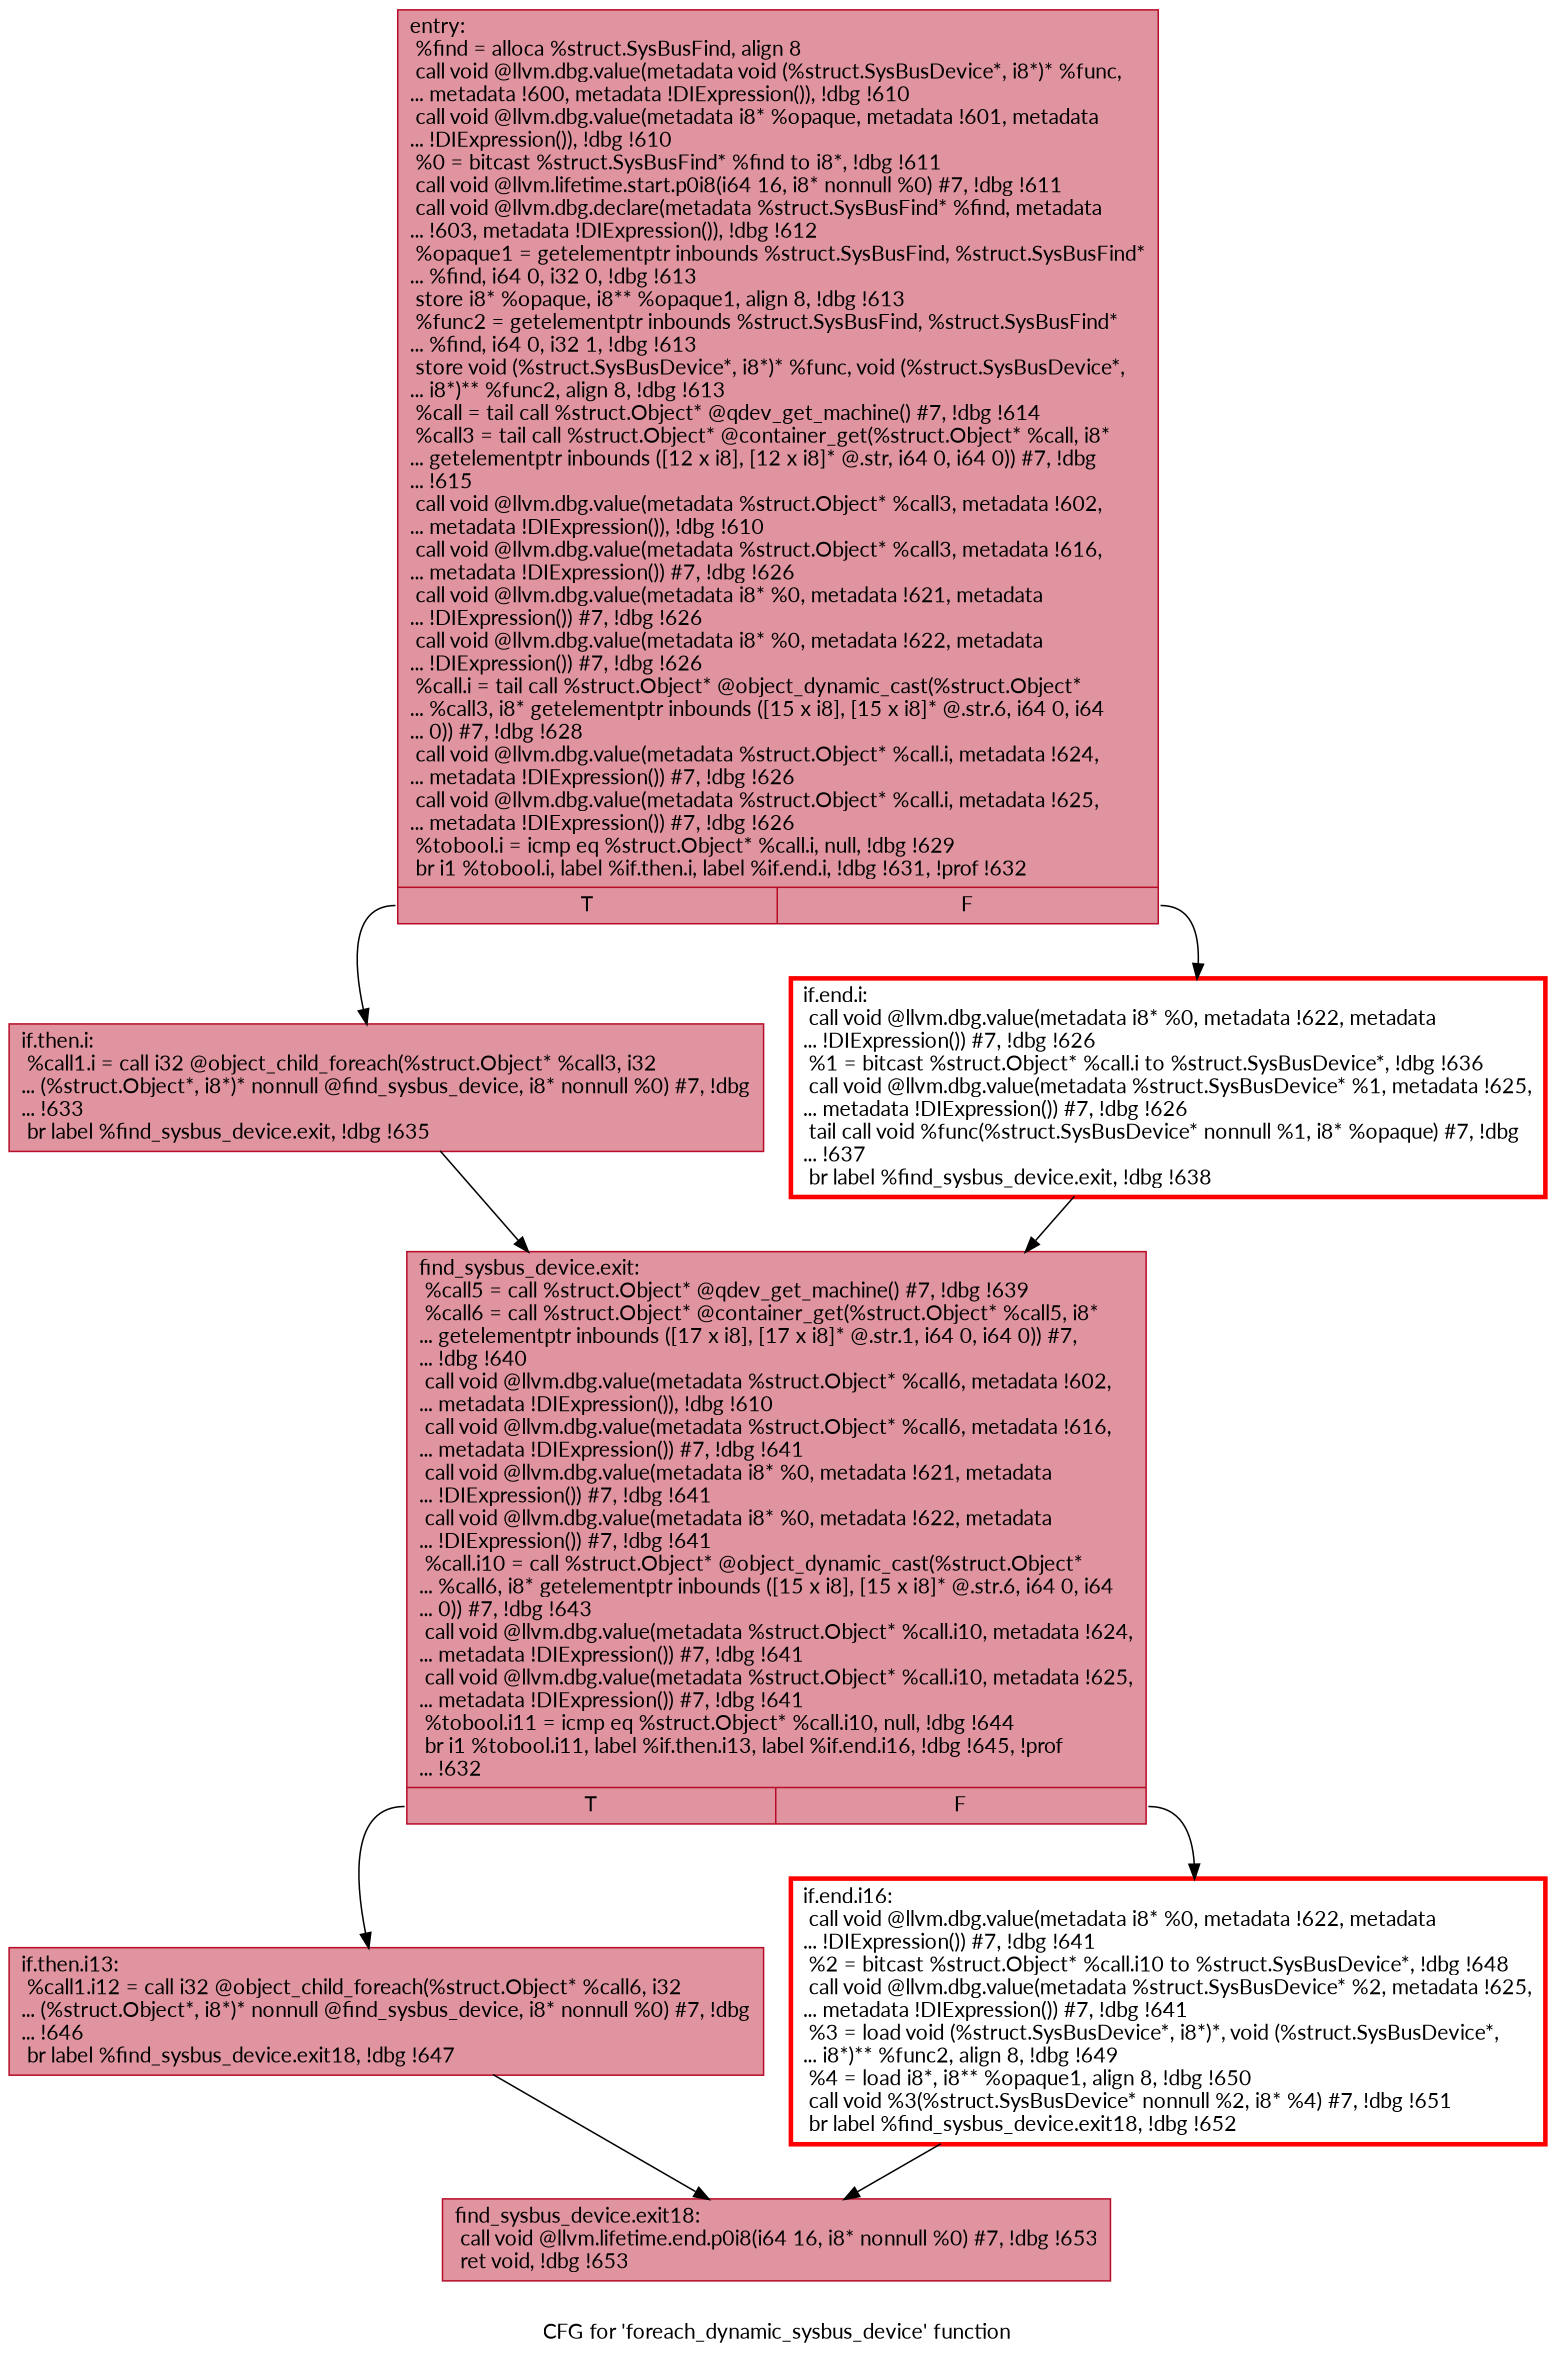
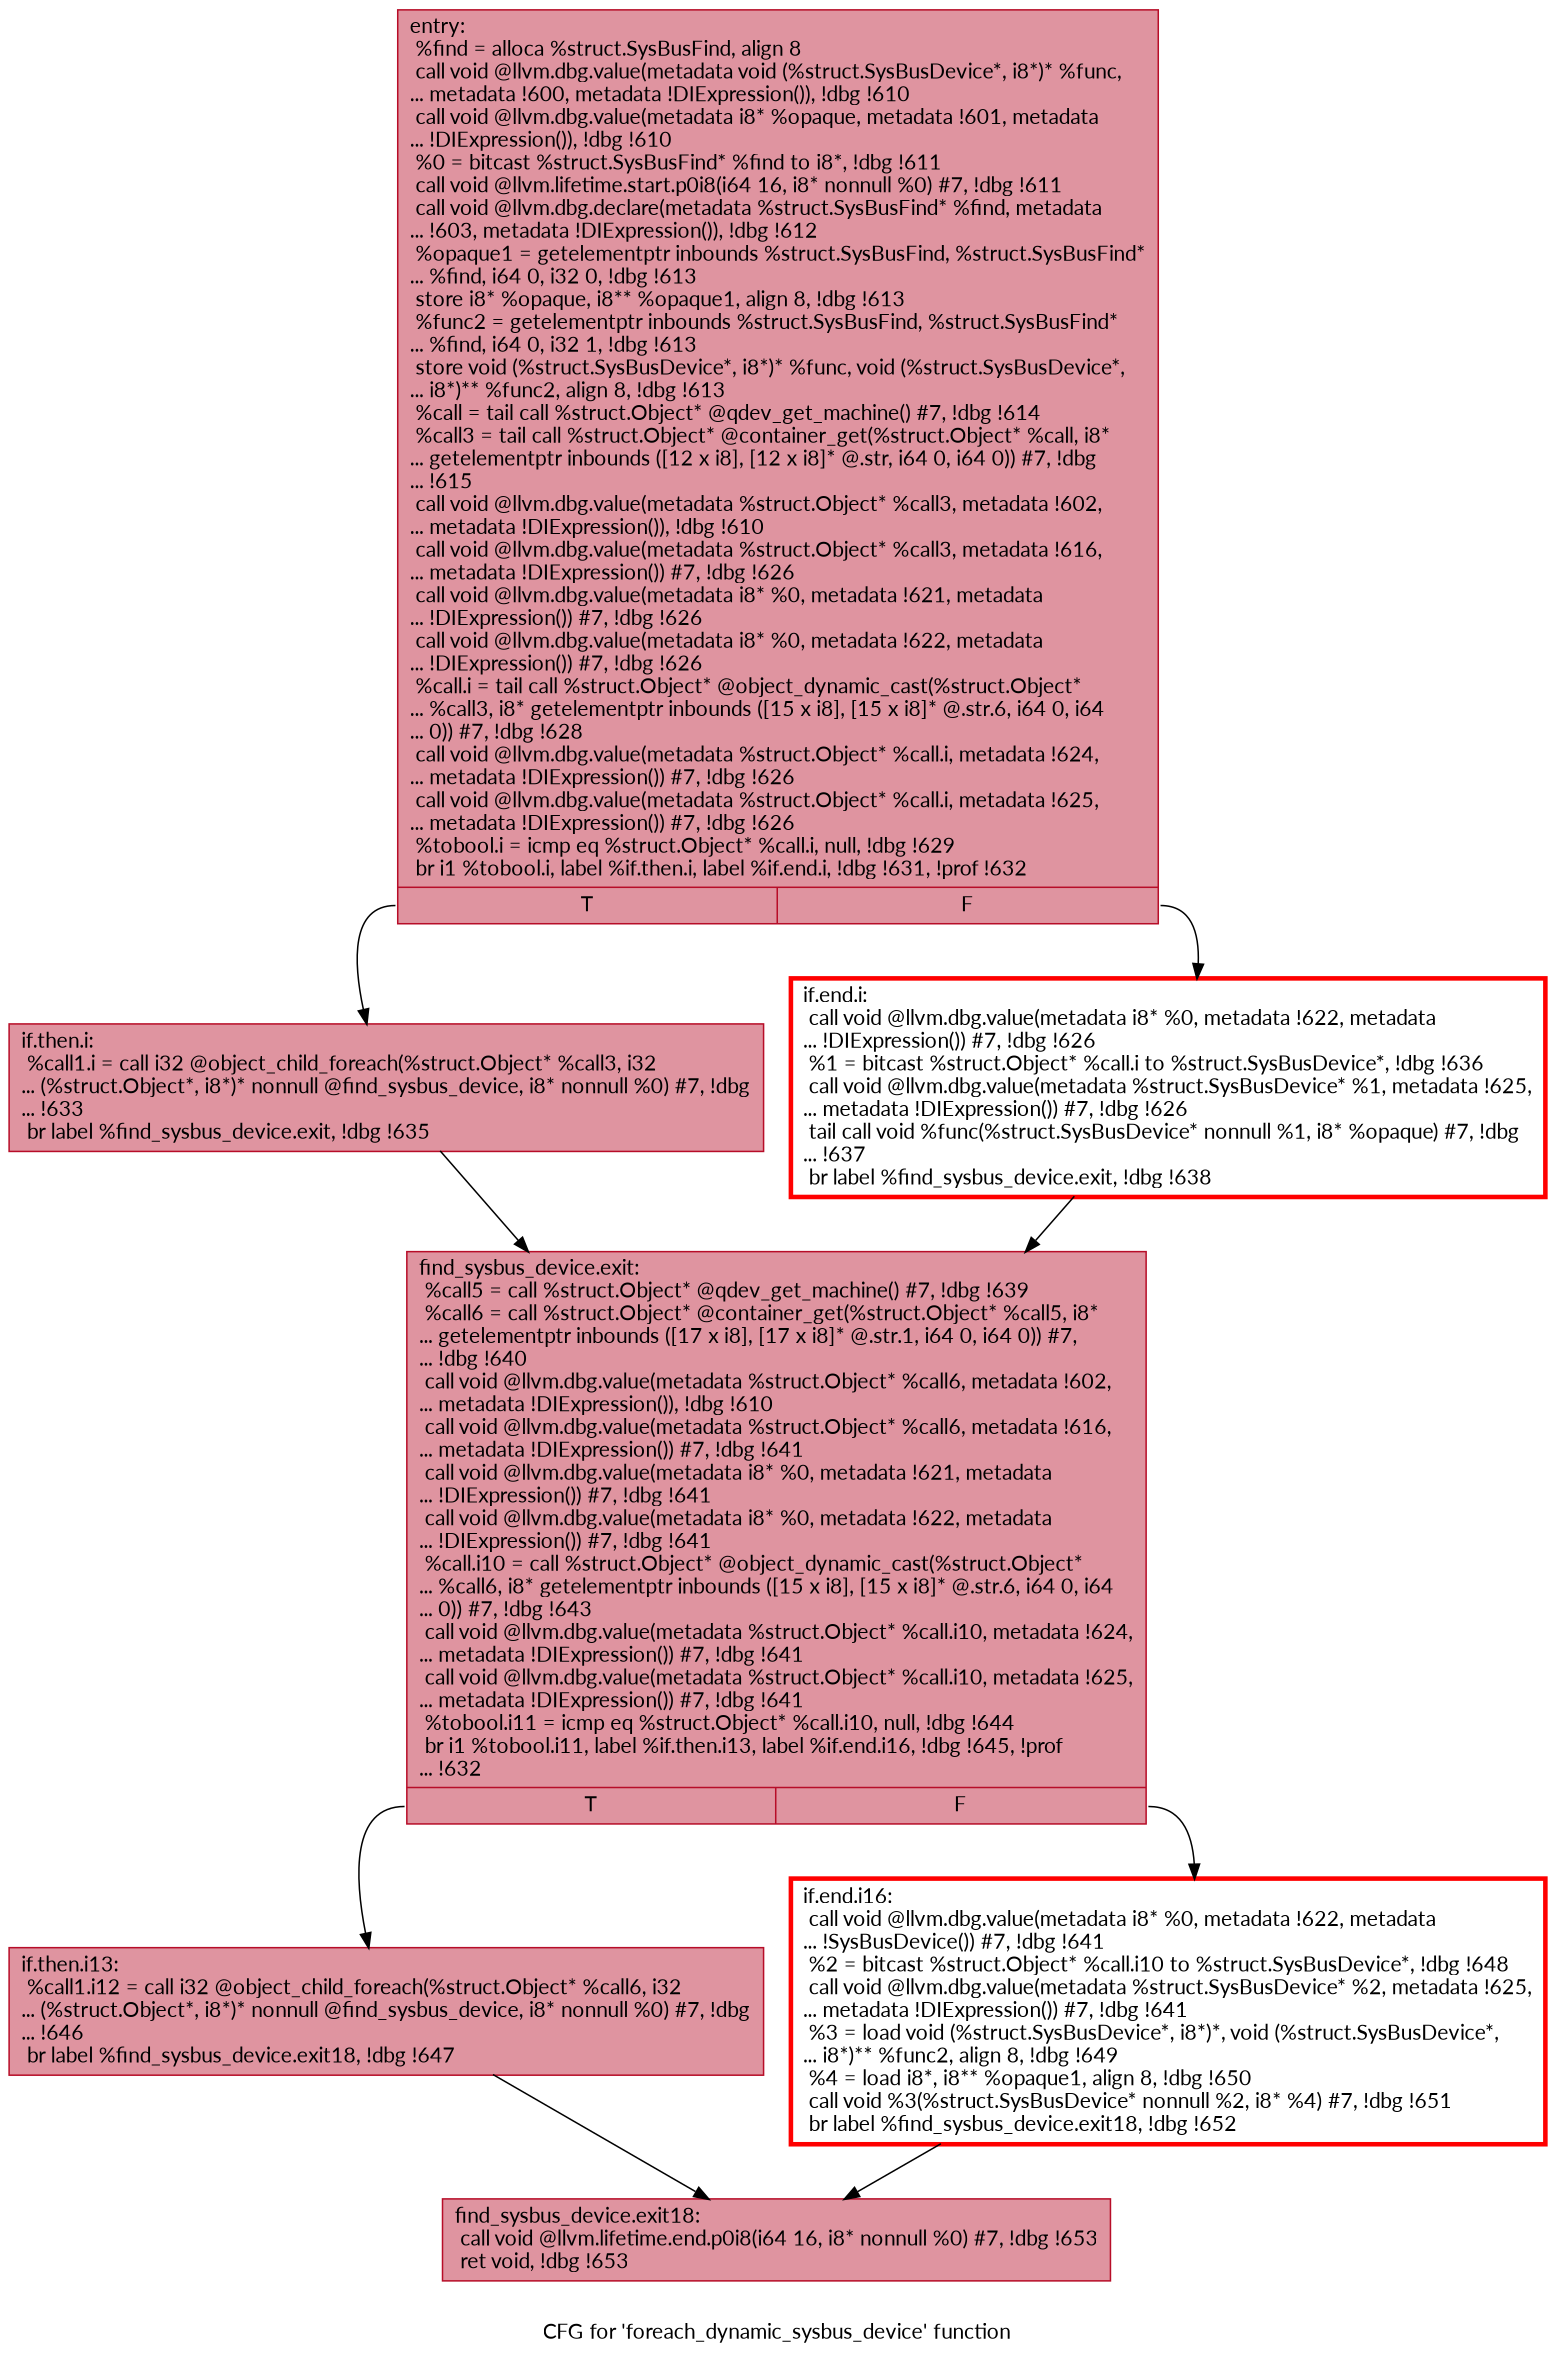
  digraph {
    label="CFG for 'foreach_dynamic_sysbus_device' function"
    fontname=Lato
    node [color="#b70d28ff" fillcolor="#b70d2870" shape=record style=filled fontname=Lato]
    edge [fontname=Lato]
    n1 [label="{entry:\l  %find = alloca %struct.SysBusFind, align 8\l  call void @llvm.dbg.value(metadata void (%struct.SysBusDevice*, i8*)* %func,\l... metadata !600, metadata !DIExpression()), !dbg !610\l  call void @llvm.dbg.value(metadata i8* %opaque, metadata !601, metadata\l... !DIExpression()), !dbg !610\l  %0 = bitcast %struct.SysBusFind* %find to i8*, !dbg !611\l  call void @llvm.lifetime.start.p0i8(i64 16, i8* nonnull %0) #7, !dbg !611\l  call void @llvm.dbg.declare(metadata %struct.SysBusFind* %find, metadata\l... !603, metadata !DIExpression()), !dbg !612\l  %opaque1 = getelementptr inbounds %struct.SysBusFind, %struct.SysBusFind*\l... %find, i64 0, i32 0, !dbg !613\l  store i8* %opaque, i8** %opaque1, align 8, !dbg !613\l  %func2 = getelementptr inbounds %struct.SysBusFind, %struct.SysBusFind*\l... %find, i64 0, i32 1, !dbg !613\l  store void (%struct.SysBusDevice*, i8*)* %func, void (%struct.SysBusDevice*,\l... i8*)** %func2, align 8, !dbg !613\l  %call = tail call %struct.Object* @qdev_get_machine() #7, !dbg !614\l  %call3 = tail call %struct.Object* @container_get(%struct.Object* %call, i8*\l... getelementptr inbounds ([12 x i8], [12 x i8]* @.str, i64 0, i64 0)) #7, !dbg\l... !615\l  call void @llvm.dbg.value(metadata %struct.Object* %call3, metadata !602,\l... metadata !DIExpression()), !dbg !610\l  call void @llvm.dbg.value(metadata %struct.Object* %call3, metadata !616,\l... metadata !DIExpression()) #7, !dbg !626\l  call void @llvm.dbg.value(metadata i8* %0, metadata !621, metadata\l... !DIExpression()) #7, !dbg !626\l  call void @llvm.dbg.value(metadata i8* %0, metadata !622, metadata\l... !DIExpression()) #7, !dbg !626\l  %call.i = tail call %struct.Object* @object_dynamic_cast(%struct.Object*\l... %call3, i8* getelementptr inbounds ([15 x i8], [15 x i8]* @.str.6, i64 0, i64\l... 0)) #7, !dbg !628\l  call void @llvm.dbg.value(metadata %struct.Object* %call.i, metadata !624,\l... metadata !DIExpression()) #7, !dbg !626\l  call void @llvm.dbg.value(metadata %struct.Object* %call.i, metadata !625,\l... metadata !DIExpression()) #7, !dbg !626\l  %tobool.i = icmp eq %struct.Object* %call.i, null, !dbg !629\l  br i1 %tobool.i, label %if.then.i, label %if.end.i, !dbg !631, !prof !632\l|{<s0>T|<s1>F}}"]
    n2 [label="{if.then.i:                                        \l  %call1.i = call i32 @object_child_foreach(%struct.Object* %call3, i32\l... (%struct.Object*, i8*)* nonnull @find_sysbus_device, i8* nonnull %0) #7, !dbg\l... !633\l  br label %find_sysbus_device.exit, !dbg !635\l}"]
    n3 [color=red label="{if.end.i:                                         \l  call void @llvm.dbg.value(metadata i8* %0, metadata !622, metadata\l... !DIExpression()) #7, !dbg !626\l  %1 = bitcast %struct.Object* %call.i to %struct.SysBusDevice*, !dbg !636\l  call void @llvm.dbg.value(metadata %struct.SysBusDevice* %1, metadata !625,\l... metadata !DIExpression()) #7, !dbg !626\l  tail call void %func(%struct.SysBusDevice* nonnull %1, i8* %opaque) #7, !dbg\l... !637\l  br label %find_sysbus_device.exit, !dbg !638\l}" penwidth=3.0 fillcolor="" style=""]
    n4 [label="{find_sysbus_device.exit:                          \l  %call5 = call %struct.Object* @qdev_get_machine() #7, !dbg !639\l  %call6 = call %struct.Object* @container_get(%struct.Object* %call5, i8*\l... getelementptr inbounds ([17 x i8], [17 x i8]* @.str.1, i64 0, i64 0)) #7,\l... !dbg !640\l  call void @llvm.dbg.value(metadata %struct.Object* %call6, metadata !602,\l... metadata !DIExpression()), !dbg !610\l  call void @llvm.dbg.value(metadata %struct.Object* %call6, metadata !616,\l... metadata !DIExpression()) #7, !dbg !641\l  call void @llvm.dbg.value(metadata i8* %0, metadata !621, metadata\l... !DIExpression()) #7, !dbg !641\l  call void @llvm.dbg.value(metadata i8* %0, metadata !622, metadata\l... !DIExpression()) #7, !dbg !641\l  %call.i10 = call %struct.Object* @object_dynamic_cast(%struct.Object*\l... %call6, i8* getelementptr inbounds ([15 x i8], [15 x i8]* @.str.6, i64 0, i64\l... 0)) #7, !dbg !643\l  call void @llvm.dbg.value(metadata %struct.Object* %call.i10, metadata !624,\l... metadata !DIExpression()) #7, !dbg !641\l  call void @llvm.dbg.value(metadata %struct.Object* %call.i10, metadata !625,\l... metadata !DIExpression()) #7, !dbg !641\l  %tobool.i11 = icmp eq %struct.Object* %call.i10, null, !dbg !644\l  br i1 %tobool.i11, label %if.then.i13, label %if.end.i16, !dbg !645, !prof\l... !632\l|{<s0>T|<s1>F}}"]
    n5 [label="{if.then.i13:                                      \l  %call1.i12 = call i32 @object_child_foreach(%struct.Object* %call6, i32\l... (%struct.Object*, i8*)* nonnull @find_sysbus_device, i8* nonnull %0) #7, !dbg\l... !646\l  br label %find_sysbus_device.exit18, !dbg !647\l}"]
-   n6 [color=red label="{if.end.i16:                                       \l  call void @llvm.dbg.value(metadata i8* %0, metadata !622, metadata\l... !DIExpression()) #7, !dbg !641\l  %2 = bitcast %struct.Object* %call.i10 to %struct.SysBusDevice*, !dbg !648\l  call void @llvm.dbg.value(metadata %struct.SysBusDevice* %2, metadata !625,\l... metadata !DIExpression()) #7, !dbg !641\l  %3 = load void (%struct.SysBusDevice*, i8*)*, void (%struct.SysBusDevice*,\l... i8*)** %func2, align 8, !dbg !649\l  %4 = load i8*, i8** %opaque1, align 8, !dbg !650\l  call void %3(%struct.SysBusDevice* nonnull %2, i8* %4) #7, !dbg !651\l  br label %find_sysbus_device.exit18, !dbg !652\l}" penwidth=3.0 fillcolor="" style=""]
+   n6 [color=red label="{if.end.i16:                                       \l  call void @llvm.dbg.value(metadata i8* %0, metadata !622, metadata\l... !SysBusDevice()) #7, !dbg !641\l  %2 = bitcast %struct.Object* %call.i10 to %struct.SysBusDevice*, !dbg !648\l  call void @llvm.dbg.value(metadata %struct.SysBusDevice* %2, metadata !625,\l... metadata !DIExpression()) #7, !dbg !641\l  %3 = load void (%struct.SysBusDevice*, i8*)*, void (%struct.SysBusDevice*,\l... i8*)** %func2, align 8, !dbg !649\l  %4 = load i8*, i8** %opaque1, align 8, !dbg !650\l  call void %3(%struct.SysBusDevice* nonnull %2, i8* %4) #7, !dbg !651\l  br label %find_sysbus_device.exit18, !dbg !652\l}" penwidth=3.0 fillcolor="" style=""]
    n7 [label="{find_sysbus_device.exit18:                        \l  call void @llvm.lifetime.end.p0i8(i64 16, i8* nonnull %0) #7, !dbg !653\l  ret void, !dbg !653\l}"]
    n1 -> n2 [tailport=s0]
    n1 -> n3 [tailport=s1]
    n2 -> n4
    n3 -> n4
    n4 -> n5 [tailport=s0]
    n4 -> n6 [tailport=s1]
    n5 -> n7
    n6 -> n7
  }
